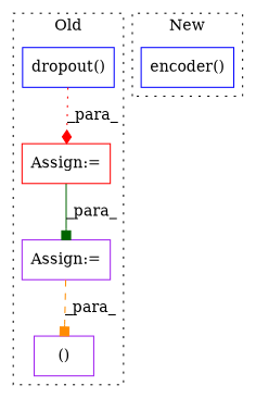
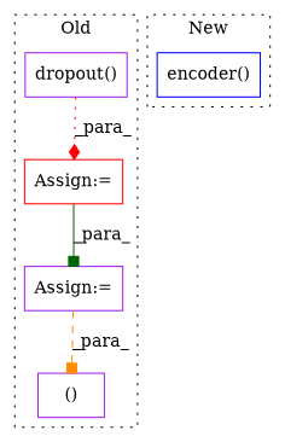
  digraph {
    node [a=75 l=3 shape=box color=blue]
    edge [arrowhead=box]
-   n1 [l="13,1" label="dropout()" s="7912,7945"]
+   n1 [l="13,1" label="dropout()" s="7912,7945" color=purple]
    n2 [a=54 label="()" s=8082 color=purple]
    n3 [a=68 label="Assign:=" s=7909 color=red]
    n4 [a=68 label="Assign:=" s=7995 color=purple]
    n5 [l="13,1" label="encoder()" s="4211,4225"]
    subgraph cluster_1 {
      label=Old
      style=dotted
      n1
      n2
      n3
      n4
    }
    subgraph cluster_2 {
      label=New
      style=dotted
      n5
    }
    n1 -> n3 [label=_para_ color=red style=dotted arrowhead=diamond]
    n3 -> n4 [label=_para_ color=darkgreen style=solid]
    n4 -> n2 [label=_para_ color=darkorange style=dashed]
  }
